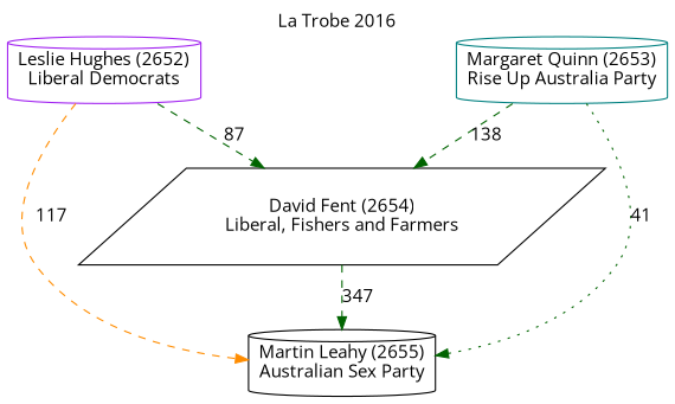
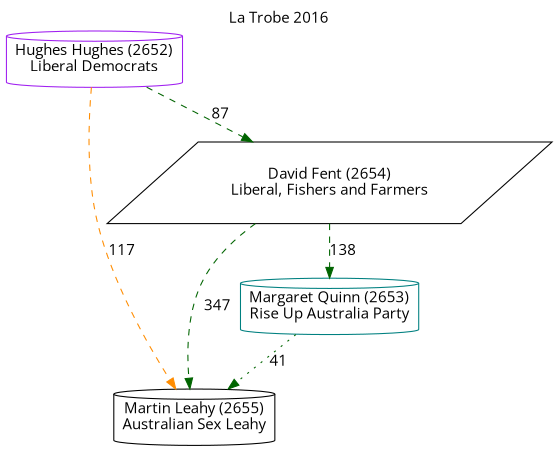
  digraph {
    fontname="Open Sans"
    label="La Trobe 2016"
    labelloc=t
    mclimit=10
    node [color=black fontname="Open Sans" shape=cylinder]
    edge [color=darkgreen fontname="Open Sans" style=dashed]
-   n1 [label="Martin Leahy (2655)\nAustralian Sex Party"]
-   n2 [color=purple label="Leslie Hughes (2652)\nLiberal Democrats"]
+   n1 [label="Martin Leahy (2655)\nAustralian Sex Leahy"]
+   n2 [color=purple label="Hughes Hughes (2652)\nLiberal Democrats"]
    n3 [label="David Fent (2654)\nLiberal, Fishers and Farmers" shape=parallelogram]
    n4 [color=teal label="Margaret Quinn (2653)\nRise Up Australia Party"]
    n2 -> n1 [color=darkorange label=117]
    n2 -> n3 [label=87]
    n3 -> n1 [label=347]
    n4 -> n1 [label=41 style=dotted]
-   n4 -> n3 [label=138]
+   n3 -> n4 [label=138]
  }
